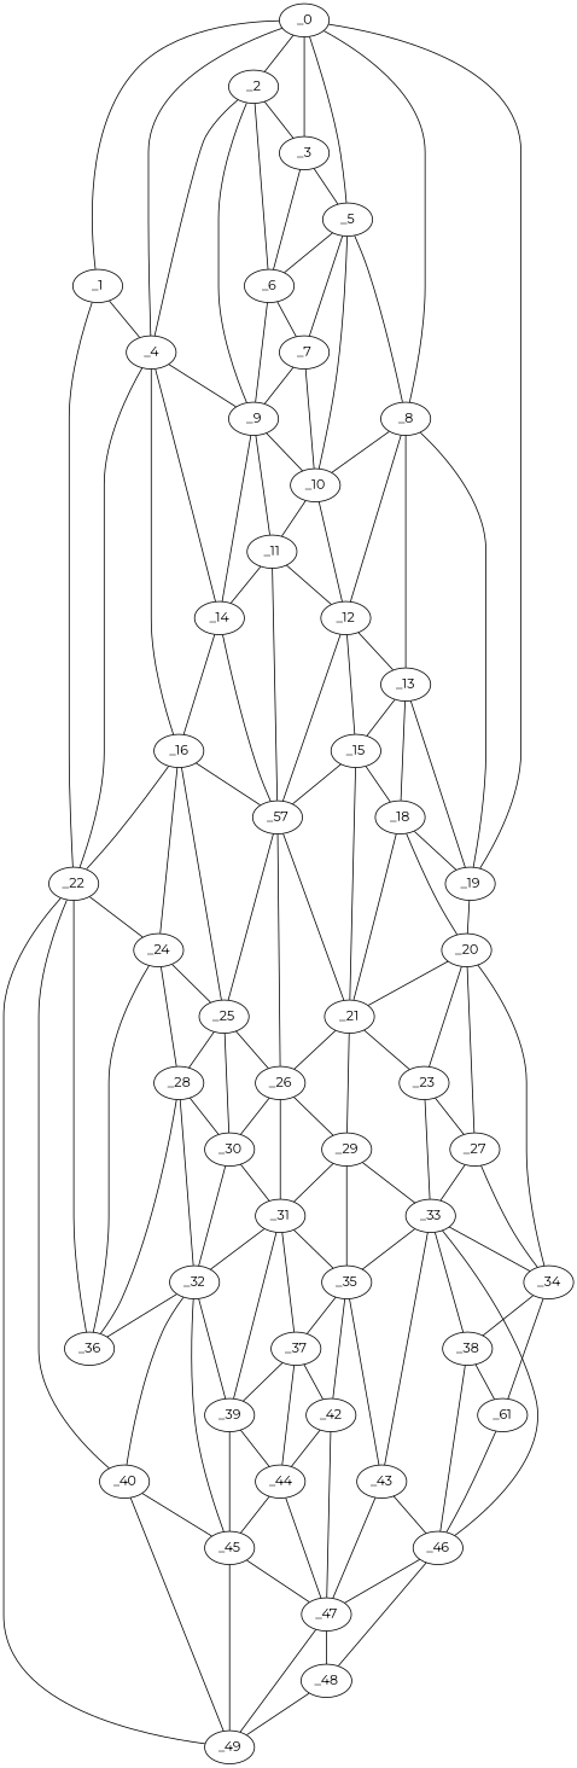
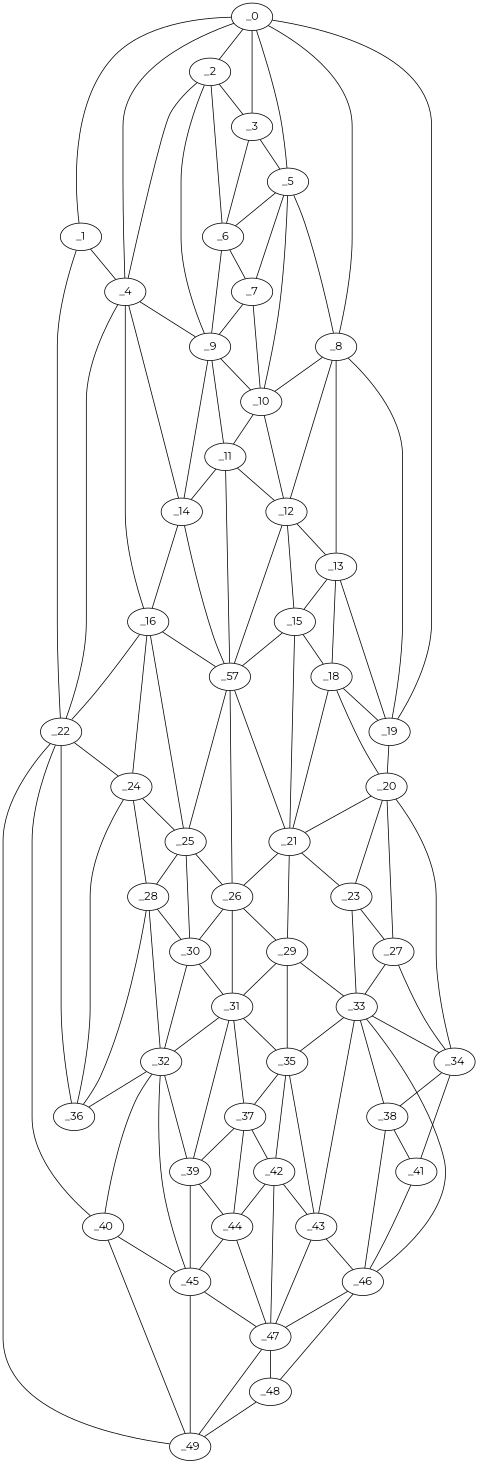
  graph {
    fontname=Montserrat
    node [fontname=Montserrat x=111 y=57]
    edge [fontname=Montserrat valence=2]
    _0 [x=6 y=43]
    _1 [x=8 y=108]
    _2 [x=15 y=65]
    _3 [x=16]
    _4 [x=16 y=82]
    _5 [x=19 y=49]
    _8 [x=29 y=35]
    _19 [x=58 y=17]
    _22 [x=67 y=119]
    _6 [x=25 y=55]
    _9 [x=33 y=61]
    _14 [x=48 y=64]
    _16 [x=55 y=66]
    _7 [x=28 y=55]
    _10 [x=34 y=51]
    _12 [x=43 y=42]
    _13 [x=47 y=30]
    _20 [x=65 y=15]
    _24 [x=76 y=83]
    _36 [x=98 y=94]
    _40 [x=107 y=91]
    _49 [x=122 y=83]
    _11 [x=42 y=61]
    n24 [label=_57 x=56 y=56]
    _25 [x=79 y=66]
    _15 [x=53 y=36]
    _18 [x=57 y=25]
    _21 [x=67 y=29]
    _23 [x=74 y=24]
    _27 [x=82 y=20]
    _34 [x=96 y=14]
    _28 [x=83 y=78]
    _45 [y=75]
    _26 [x=80]
    _30 [x=86 y=65]
    _29 [x=86 y=46]
    _31 [x=93]
    _33 [x=95 y=31]
    _35 [x=97 y=45]
    _32 [x=93 y=71]
    _37 [x=100 y=50]
    _39 [x=104 y=64]
    _38 [x=103 y=25]
-   _41 [x=110 y=16 label=_61]
+   _41 [x=110 y=16]
    _43 [y=41]
    _46 [x=113 y=35]
    _42 [x=110 y=47]
    _47 [x=117 y=55]
    _48 [x=122 y=18]
    _44 [y=60]
    _0 -- _1 [valence=1]
    _0 -- _2
    _0 -- _3
    _0 -- _4 [valence=1]
    _0 -- _5
    _0 -- _8
    _0 -- _19 [valence=1]
    _1 -- _4
    _1 -- _22 [valence=1]
    _2 -- _3 [valence=1]
    _2 -- _4
    _2 -- _6
    _2 -- _9
    _3 -- _5 [valence=1]
    _3 -- _6
    _4 -- _22 [valence=1]
    _4 -- _9
    _4 -- _14
    _4 -- _16 [valence=1]
    _5 -- _8 [valence=1]
    _5 -- _6
    _5 -- _7
    _5 -- _10
    _8 -- _19 [valence=1]
    _8 -- _10
    _8 -- _12
    _8 -- _13
    _19 -- _20 [valence=1]
    _22 -- _24
    _22 -- _36 [valence=1]
    _22 -- _40
    _22 -- _49 [valence=1]
    _6 -- _9 [valence=1]
    _6 -- _7
    _9 -- _14
    _9 -- _10
    _9 -- _11
    _14 -- _16
    _14 -- n24
    _16 -- _22
    _16 -- _24
    _16 -- n24 [valence=1]
    _16 -- _25
    _7 -- _9
    _7 -- _10
    _10 -- _12
    _10 -- _11
    _12 -- _13
    _12 -- n24
    _12 -- _15
    _13 -- _19
    _13 -- _15
    _13 -- _18 [valence=1]
    _20 -- _21 [valence=1]
    _20 -- _23
    _20 -- _27 [valence=1]
    _20 -- _34 [valence=1]
    _24 -- _36
    _24 -- _25
    _24 -- _28 [valence=1]
    _40 -- _49
    _40 -- _45
    _11 -- _14 [valence=1]
    _11 -- _12
    _11 -- n24
    n24 -- _25
    n24 -- _21
    n24 -- _26 [valence=1]
    _25 -- _28 [valence=1]
    _25 -- _26 [valence=1]
    _25 -- _30
    _15 -- n24
    _15 -- _18
    _15 -- _21 [valence=1]
    _18 -- _19
    _18 -- _20
    _18 -- _21
    _21 -- _23 [valence=1]
    _21 -- _26
    _21 -- _29
    _23 -- _27
    _23 -- _33
    _27 -- _34 [valence=1]
    _27 -- _33
    _34 -- _38
    _34 -- _41 [valence=1]
    _28 -- _36 [valence=1]
    _28 -- _30
    _28 -- _32
    _45 -- _49
    _45 -- _47
    _26 -- _30
    _26 -- _29 [valence=1]
    _26 -- _31 [valence=1]
    _30 -- _31
    _30 -- _32 [valence=1]
    _29 -- _31
    _29 -- _33
    _29 -- _35 [valence=1]
    _31 -- _35 [valence=1]
    _31 -- _32
    _31 -- _37
    _31 -- _39 [valence=1]
    _33 -- _34 [valence=1]
    _33 -- _35
    _33 -- _38
    _33 -- _43
    _33 -- _46 [valence=1]
    _35 -- _37
    _35 -- _43
    _35 -- _42
    _32 -- _36
    _32 -- _40
    _32 -- _45
    _32 -- _39
    _37 -- _39
    _37 -- _42 [valence=1]
    _37 -- _44
    _39 -- _45
    _39 -- _44
    _38 -- _41
    _38 -- _46
    _41 -- _46 [valence=1]
    _43 -- _46 [valence=1]
    _43 -- _47 [valence=1]
    _46 -- _47
    _46 -- _48 [valence=1]
+   _42 -- _43 [valence=1]
    _42 -- _47
    _42 -- _44 [valence=1]
    _47 -- _49
    _47 -- _48
    _48 -- _49 [valence=1]
    _44 -- _45
    _44 -- _47
  }
